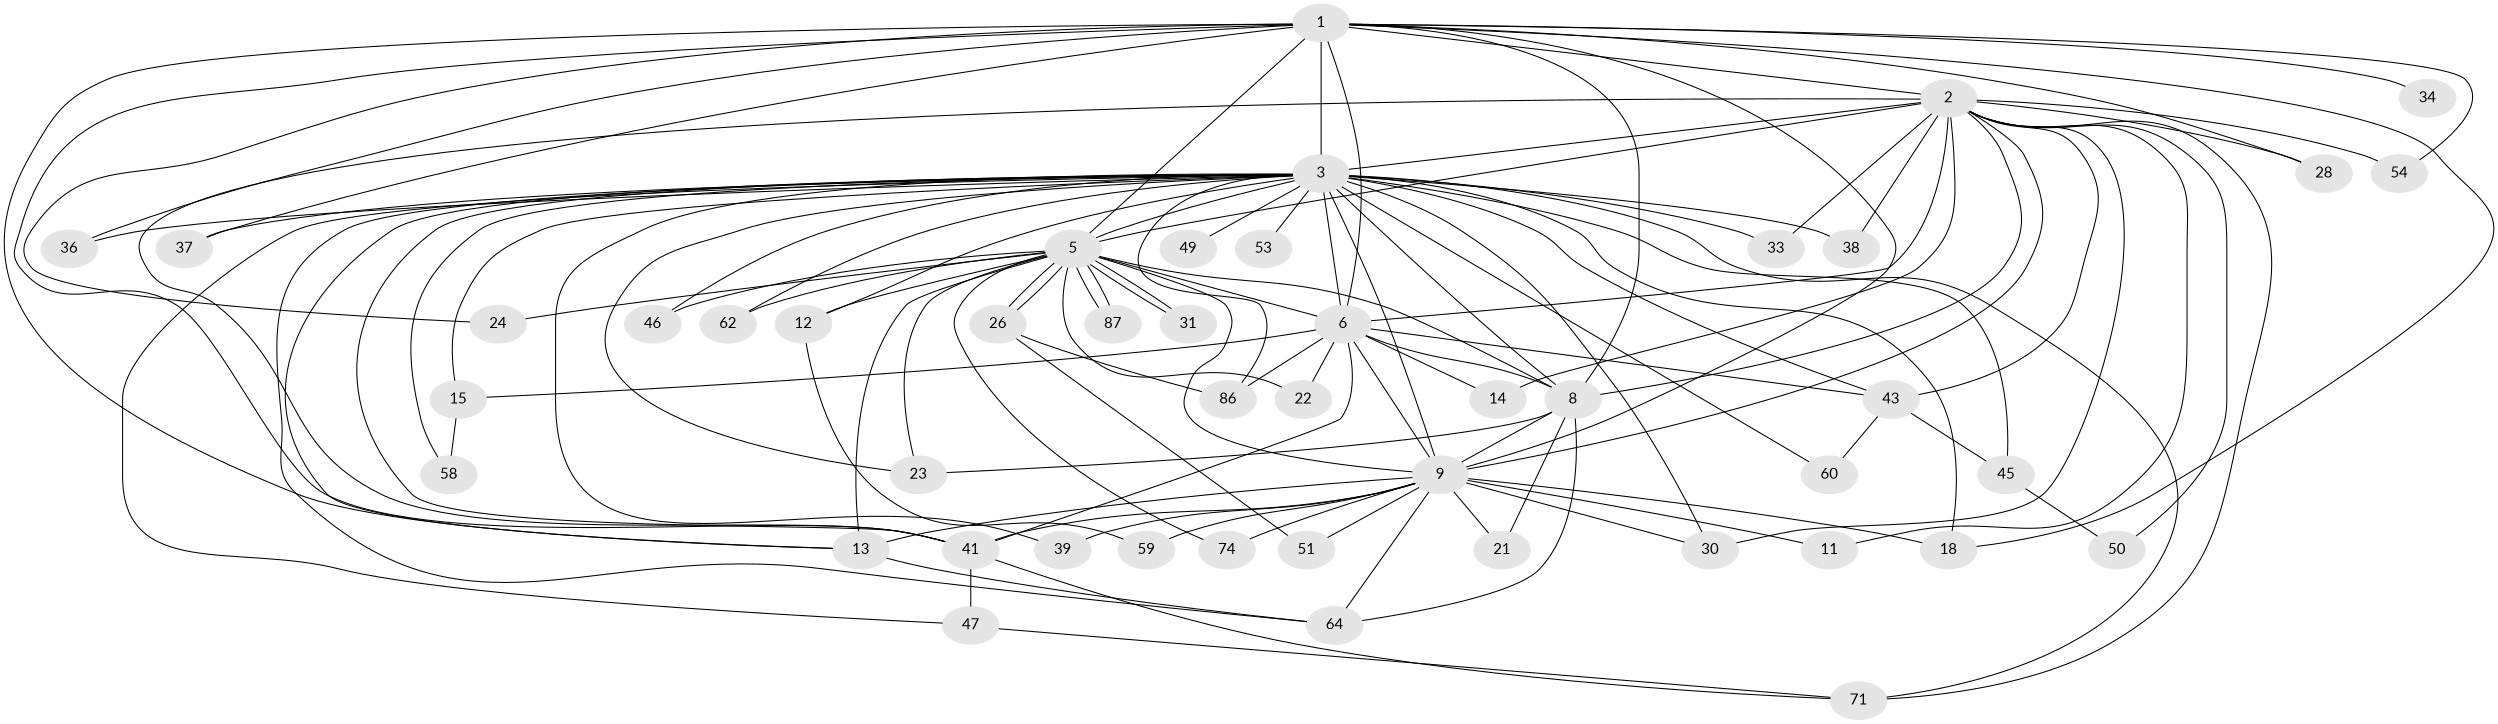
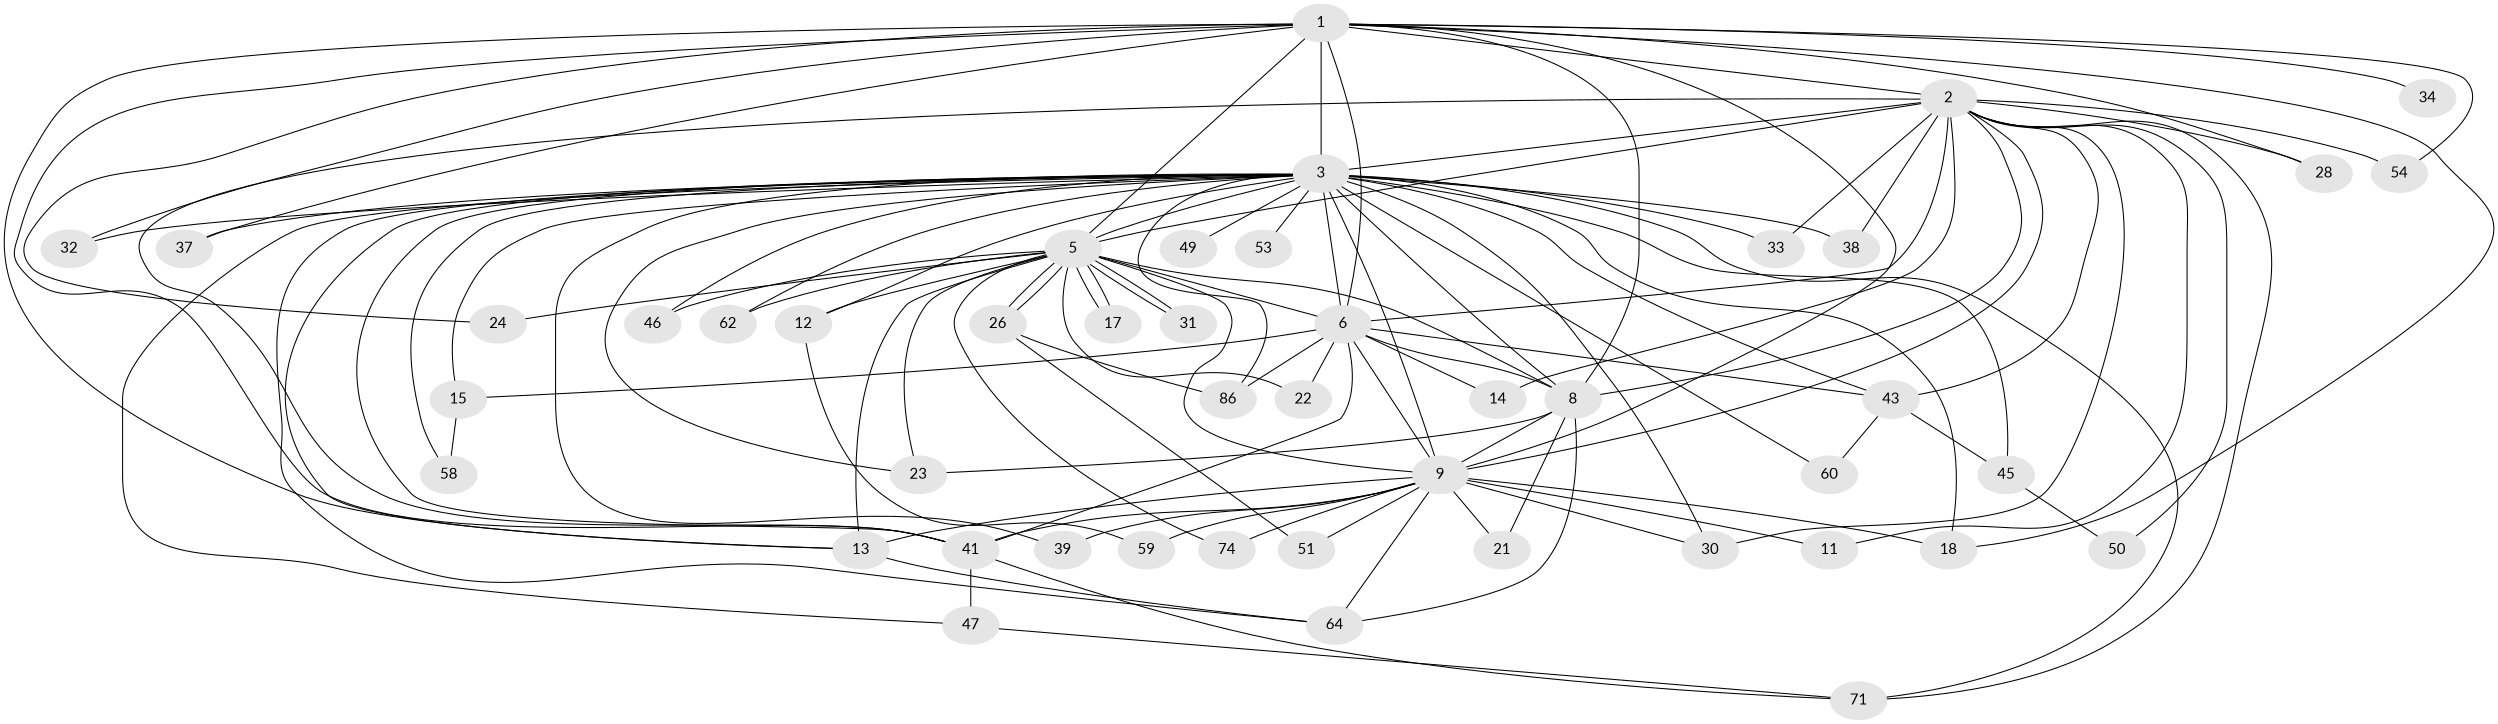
  graph {
    fontname=Lato
    node [color=gray90 fontname=Lato style=filled]
    edge [fontname=Lato]
    2 [super="+72+92+29+65+36+10"]
    3 [super="+70+69+80+4"]
    5 [super="+67+20"]
    6
    8 [super="+90+25"]
    9
    28
    41 [super="+76+81+42"]
    54
    11
    14
    30 [super="+63"]
    33
    38
    43 [super="+48+57+55"]
    50
    71
    1
    13 [super="+16+68+19"]
    18 [super="+87"]
    24
-   32 [label=36]
+   32
    34
    37
    12
    15
    23 [super="+27"]
    39
    45
    46
    47
    49
    53
    58
    60
    62
    64
    86 [super="+88"]
-   17 [label=87]
+   17
    22
    26
    31
    74
    21
    51
    59
    2 -- 3 [weight=7]
    2 -- 5 [weight=4]
    2 -- 6 [weight=2]
    2 -- 8 [weight=3]
    2 -- 9 [weight=3]
    2 -- 28
    2 -- 41
    2 -- 54
    2 -- 11
    2 -- 14 [weight=3]
    2 -- 30
    2 -- 33
    2 -- 38
    2 -- 43
    2 -- 50
    2 -- 71
    3 -- 5 [weight=7]
    3 -- 6 [weight=3]
    3 -- 8 [weight=3]
    3 -- 9 [weight=5]
    3 -- 41 [weight=2]
    3 -- 30
    3 -- 33
    3 -- 38
    3 -- 43 [weight=4]
    3 -- 71
    3 -- 13 [weight=2]
    3 -- 18
    3 -- 32
    3 -- 37
    3 -- 12
    3 -- 15
    3 -- 23 [weight=2]
    3 -- 39
    3 -- 45
    3 -- 46
    3 -- 47
    3 -- 49 [weight=2]
    3 -- 53
    3 -- 58
    3 -- 60
    3 -- 62
    3 -- 64
    3 -- 86
    5 -- 6
    5 -- 8 [weight=2]
    5 -- 9 [weight=2]
    5 -- 13 [weight=4]
    5 -- 24
    5 -- 12
    5 -- 23 [weight=2]
    5 -- 46
    5 -- 62
    5 -- 17
    5 -- 17
    5 -- 22
    5 -- 26
    5 -- 26
    5 -- 31
    5 -- 31
    5 -- 74
    6 -- 8
    6 -- 9
    6 -- 41
    6 -- 14
    6 -- 43
    6 -- 15
    6 -- 86
    6 -- 22
    8 -- 9
    8 -- 23
    8 -- 64
    8 -- 21
    9 -- 41 [weight=2]
    9 -- 11
    9 -- 30
    9 -- 13 [weight=2]
    9 -- 18
    9 -- 39
    9 -- 64
    9 -- 74
    9 -- 21
    9 -- 51
    9 -- 59
    41 -- 71
    41 -- 47
    43 -- 45
    43 -- 60
    1 -- 2 [weight=2]
    1 -- 3 [weight=4]
    1 -- 5
    1 -- 6
    1 -- 8
    1 -- 9
    1 -- 28
    1 -- 41
    1 -- 54
    1 -- 13
    1 -- 18
    1 -- 24
    1 -- 32
    1 -- 34
    1 -- 37
    13 -- 64
    12 -- 59
    15 -- 58
    45 -- 50
    47 -- 71
    26 -- 86
    26 -- 51
  }
